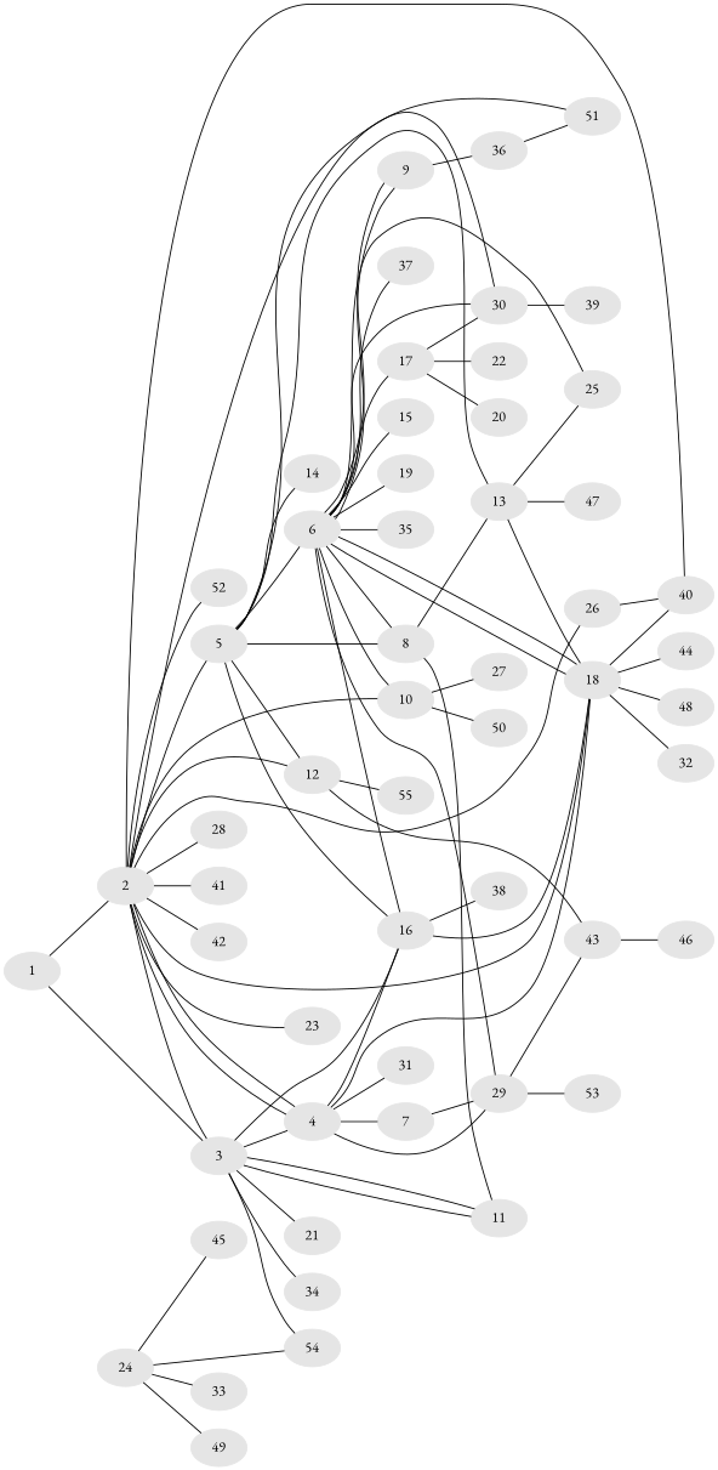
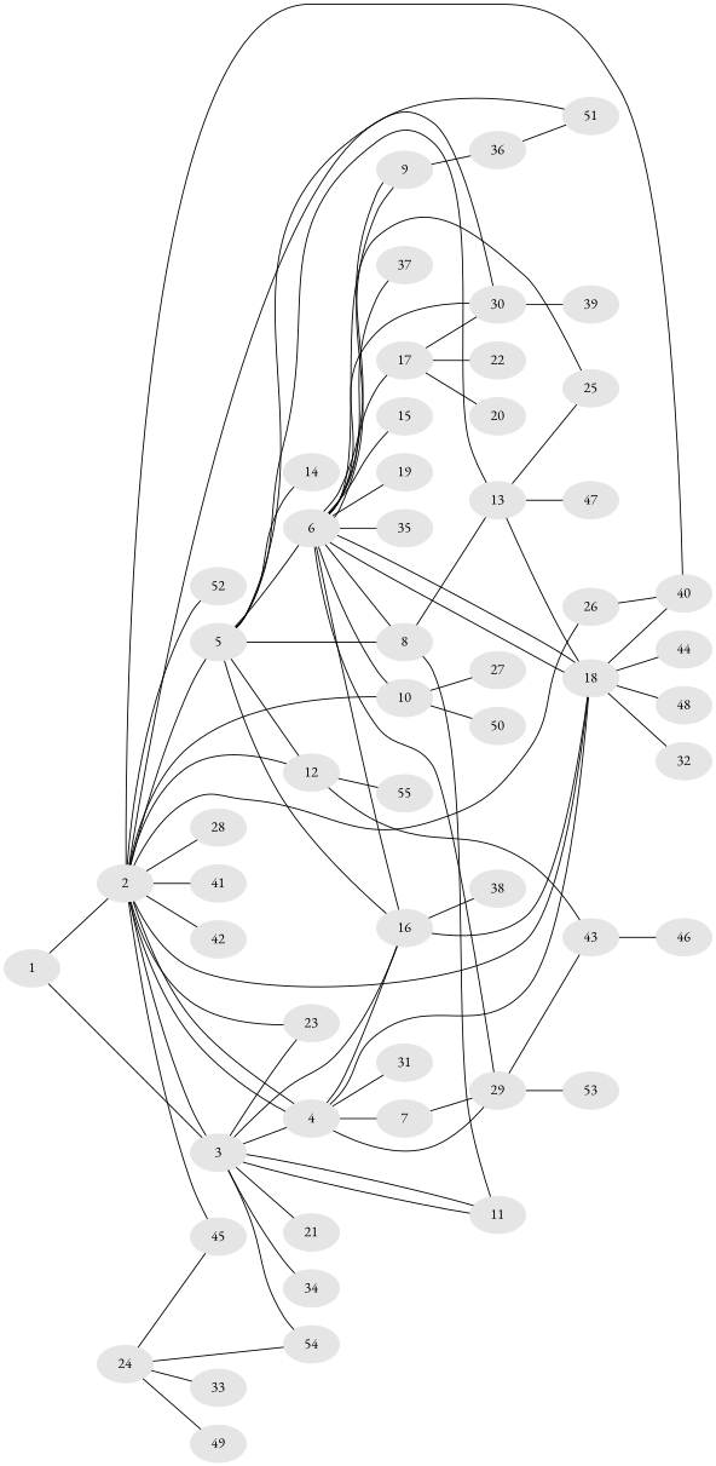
  graph {
    fontname="EB Garamond"
    rankdir=LR
    node [color=gray90 fontname="EB Garamond" style=filled]
    edge [fontname="EB Garamond"]
    1
    2
    3
    4
    5
    10
    12
    18
    23
    26
    28
    30
    40
    41
    42
    45
    52
    11
    16
    21
    34
    54
    7
    29
    31
    6
    8
    13
    14
    51
    27
    50
    43
    55
    32
    44
    48
    39
    38
    53
    9
    15
    17
    19
    25
    35
    37
    47
    36
    20
    22
    46
    24
    33
    49
    1 -- 2
    1 -- 3
    2 -- 3
    2 -- 4
    2 -- 4
    2 -- 5
    2 -- 10
    2 -- 12
    2 -- 18
    2 -- 23
    2 -- 26
    2 -- 28
    2 -- 30
    2 -- 40
    2 -- 41
    2 -- 42
+   2 -- 45
    2 -- 52
    3 -- 4
+   3 -- 23
    3 -- 11
    3 -- 11
    3 -- 16
    3 -- 21
    3 -- 34
    3 -- 54
    4 -- 18
    4 -- 16
    4 -- 7
    4 -- 29
    4 -- 31
    5 -- 12
    5 -- 16
    5 -- 6
    5 -- 8
    5 -- 13
    5 -- 14
    5 -- 51
    10 -- 27
    10 -- 50
    12 -- 43
    12 -- 55
    18 -- 40
    18 -- 32
    18 -- 44
    18 -- 48
    26 -- 40
    30 -- 39
    16 -- 18
    16 -- 38
    7 -- 29
    29 -- 43
    29 -- 53
    6 -- 10
    6 -- 18
    6 -- 18
    6 -- 30
    6 -- 16
    6 -- 29
    6 -- 8
    6 -- 9
    6 -- 9
    6 -- 15
    6 -- 17
    6 -- 19
    6 -- 25
    6 -- 35
    6 -- 37
    8 -- 11
    8 -- 13
    13 -- 18
    13 -- 25
    13 -- 47
    43 -- 46
    9 -- 36
    17 -- 30
    17 -- 20
    17 -- 22
    36 -- 51
    24 -- 45
    24 -- 54
    24 -- 33
    24 -- 49
  }
